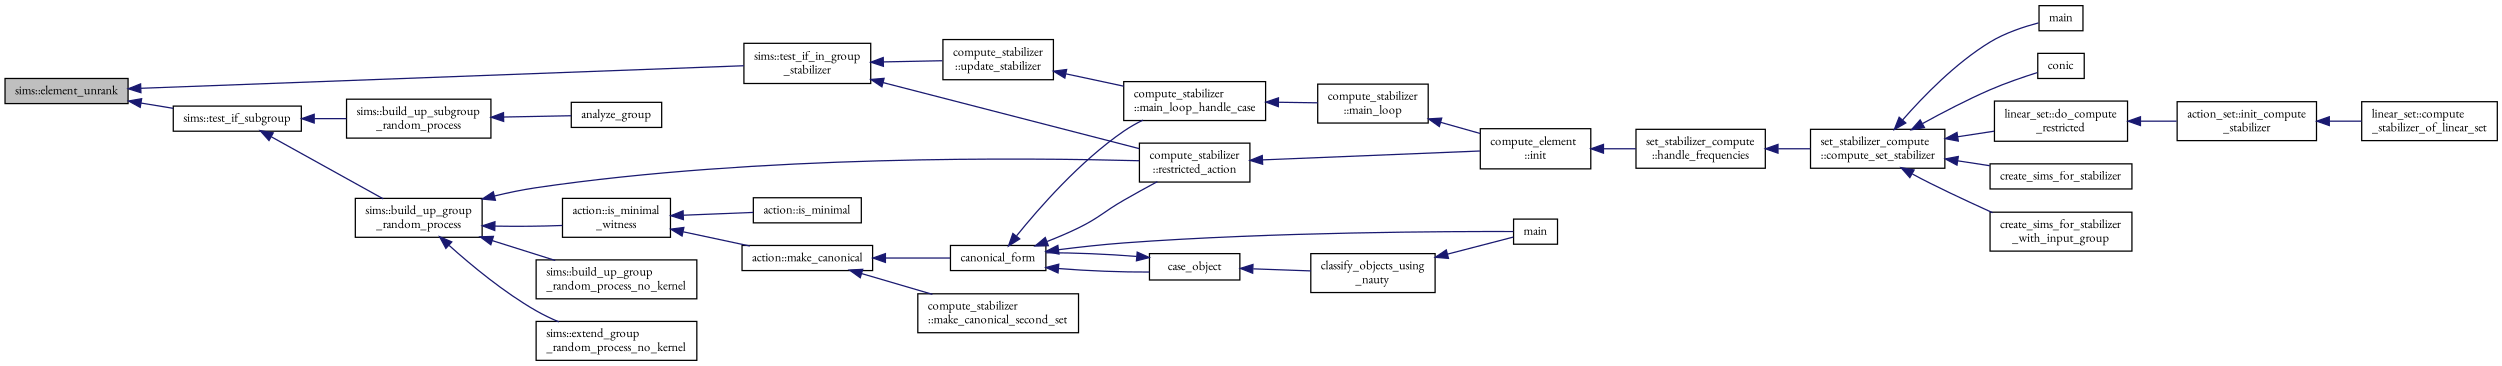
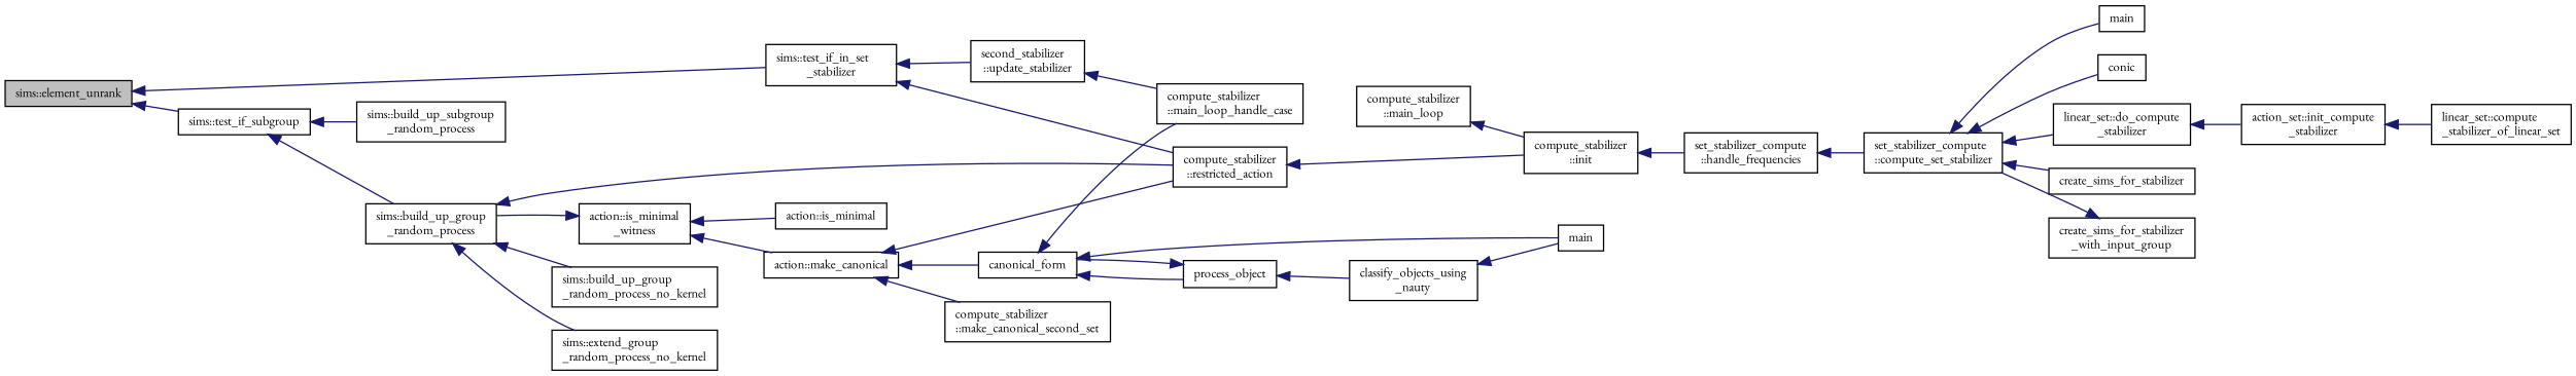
  digraph {
    fontname="EB Garamond"
    rankdir=LR
    node [color=black fillcolor=white fontname="EB Garamond" fontsize=10 shape=record style=filled]
    edge [color=midnightblue dir=back fontname="EB Garamond" fontsize=10 labelfontname=Helvetica labelfontsize=10 style=solid]
    n1 [fillcolor=grey75 fontcolor=black height=0.2 label="sims::element_unrank" width=0.4]
-   n2 [height=0.2 label="sims::test_if_in_group\l_stabilizer" width=0.4]
+   n2 [height=0.2 label="sims::test_if_in_set\l_stabilizer" width=0.4]
    n3 [height=0.2 label="sims::test_if_subgroup" width=0.4]
    n4 [height=0.2 label="compute_stabilizer\l::restricted_action" width=0.4]
-   n5 [height=0.2 label="compute_stabilizer\l::update_stabilizer" width=0.4]
+   n5 [height=0.2 label="second_stabilizer\l::update_stabilizer" width=0.4]
    n6 [height=0.2 label="sims::build_up_group\l_random_process" width=0.4]
    n7 [height=0.2 label="sims::build_up_subgroup\l_random_process" width=0.4]
-   n8 [height=0.2 label="compute_element\l::init" width=0.4]
+   n8 [height=0.2 label="compute_stabilizer\l::init" width=0.4]
    n9 [height=0.2 label="compute_stabilizer\l::main_loop_handle_case" width=0.4]
    n10 [height=0.2 label="set_stabilizer_compute\l::handle_frequencies" width=0.4]
    n11 [height=0.2 label="set_stabilizer_compute\l::compute_set_stabilizer" width=0.4]
    n12 [height=0.2 label=main width=0.4]
    n13 [height=0.2 label=conic width=0.4]
-   n14 [height=0.2 label="linear_set::do_compute\l_restricted" width=0.4]
+   n14 [height=0.2 label="linear_set::do_compute\l_stabilizer" width=0.4]
    n15 [height=0.2 label=create_sims_for_stabilizer width=0.4]
    n16 [height=0.2 label="create_sims_for_stabilizer\l_with_input_group" width=0.4]
    n17 [height=0.2 label="action_set::init_compute\l_stabilizer" width=0.4]
    n18 [height=0.2 label="linear_set::compute\l_stabilizer_of_linear_set" width=0.4]
    n19 [height=0.2 label="compute_stabilizer\l::main_loop" width=0.4]
    n20 [height=0.2 label="action::is_minimal\l_witness" width=0.4]
    n21 [height=0.2 label="sims::build_up_group\l_random_process_no_kernel" width=0.4]
    n22 [height=0.2 label="sims::extend_group\l_random_process_no_kernel" width=0.4]
-   n23 [height=0.2 label=analyze_group width=0.4]
    n24 [height=0.2 label="action::is_minimal" width=0.4]
    n25 [height=0.2 label="action::make_canonical" width=0.4]
    n26 [height=0.2 label=canonical_form width=0.4]
    n27 [height=0.2 label="compute_stabilizer\l::make_canonical_second_set" width=0.4]
    n28 [height=0.2 label=main width=0.4]
-   n29 [height=0.2 label=case_object width=0.4]
+   n29 [height=0.2 label=process_object width=0.4]
    n30 [height=0.2 label="classify_objects_using\l_nauty" width=0.4]
    n1 -> n2
    n1 -> n3
    n2 -> n4
    n2 -> n5
    n3 -> n6
    n3 -> n7
    n4 -> n8
    n5 -> n9
    n6 -> n4
-   n6 -> n20
+   n20 -> n6
    n6 -> n21
    n6 -> n22
-   n7 -> n23
    n8 -> n10
-   n9 -> n19
    n10 -> n11
    n11 -> n12
    n11 -> n13
    n11 -> n14
    n11 -> n15
-   n11 -> n16
+   n16 -> n11
    n14 -> n17
    n17 -> n18
    n19 -> n8
    n20 -> n24
    n20 -> n25
-   n26 -> n4
+   n25 -> n4
    n25 -> n26
    n25 -> n27
    n26 -> n9
    n26 -> n28
    n26 -> n29
    n29 -> n26
    n29 -> n30
    n30 -> n28
  }
